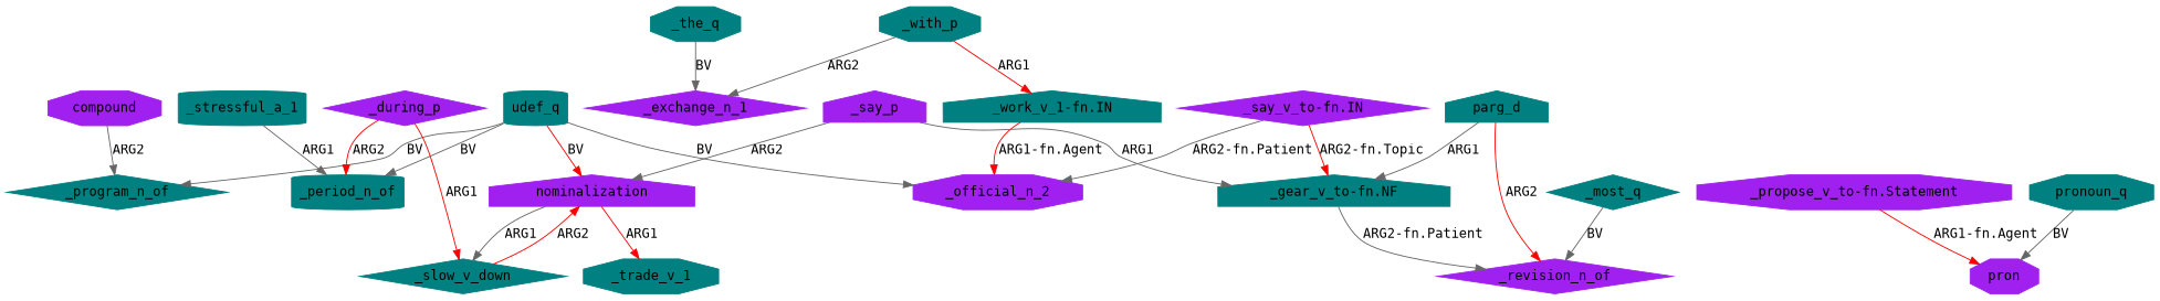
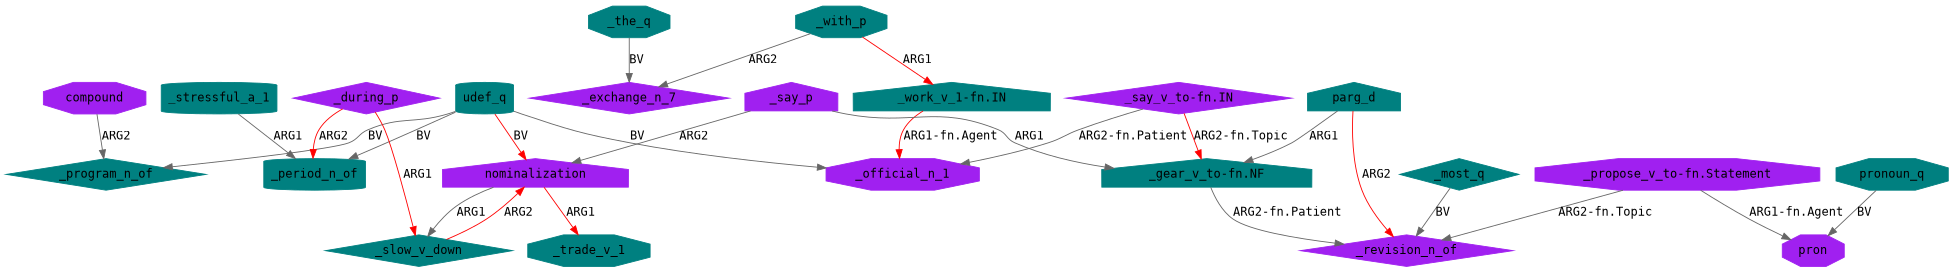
  digraph {
    fontname="DejaVu Sans Mono"
    node [color=teal fontname="DejaVu Sans Mono" shape=octagon style=filled]
    edge [color=gray40 fontname="DejaVu Sans Mono"]
    compound [color=purple]
    _program_n_of [shape=diamond]
    nominalization [color=purple shape=house]
    _trade_v_1
    _slow_v_down [shape=diamond]
-   _exchange_n_1 [color=purple shape=diamond]
+   _exchange_n_1 [color=purple shape=diamond label=_exchange_n_7]
    _with_p
    "_work_v_1-fn.IN" [shape=house]
-   _official_n_1 [color=purple label=_official_n_2]
+   _official_n_1 [color=purple]
    "_say_v_to-fn.IN" [color=purple shape=diamond]
    "_gear_v_to-fn.NF" [shape=house]
    _revision_n_of [color=purple shape=diamond]
    parg_d [shape=house]
    udef_q [shape=cylinder]
    _period_n_of [shape=cylinder]
    n16 [color=purple label=_say_p shape=house]
    _stressful_a_1 [shape=cylinder]
    pron [color=purple]
    pronoun_q
    _during_p [color=purple shape=diamond]
    "_propose_v_to-fn.Statement" [color=purple]
    _most_q [shape=diamond]
    _the_q
    compound -> _program_n_of [label=ARG2]
    nominalization -> _trade_v_1 [color=red label=ARG1]
    nominalization -> _slow_v_down [label=ARG1]
    _slow_v_down -> nominalization [color=red label=ARG2]
    _with_p -> _exchange_n_1 [label=ARG2]
    _with_p -> "_work_v_1-fn.IN" [color=red label=ARG1]
    "_work_v_1-fn.IN" -> _official_n_1 [color=red label="ARG1-fn.Agent"]
    "_say_v_to-fn.IN" -> _official_n_1 [label="ARG2-fn.Patient"]
    "_say_v_to-fn.IN" -> "_gear_v_to-fn.NF" [color=red label="ARG2-fn.Topic"]
    "_gear_v_to-fn.NF" -> _revision_n_of [label="ARG2-fn.Patient"]
    parg_d -> "_gear_v_to-fn.NF" [label=ARG1]
    parg_d -> _revision_n_of [color=red label=ARG2]
    udef_q -> _program_n_of [label=BV]
    udef_q -> nominalization [color=red label=BV]
    udef_q -> _official_n_1 [label=BV]
    udef_q -> _period_n_of [label=BV]
    n16 -> nominalization [label=ARG2]
    n16 -> "_gear_v_to-fn.NF" [label=ARG1]
    _stressful_a_1 -> _period_n_of [label=ARG1]
    pronoun_q -> pron [label=BV]
    _during_p -> _slow_v_down [color=red label=ARG1]
    _during_p -> _period_n_of [color=red label=ARG2]
-   "_propose_v_to-fn.Statement" -> pron [color=red label="ARG1-fn.Agent"]
+   "_propose_v_to-fn.Statement" -> _revision_n_of [label="ARG2-fn.Topic"]
+   "_propose_v_to-fn.Statement" -> pron [label="ARG1-fn.Agent"]
    _most_q -> _revision_n_of [label=BV]
    _the_q -> _exchange_n_1 [label=BV]
  }
